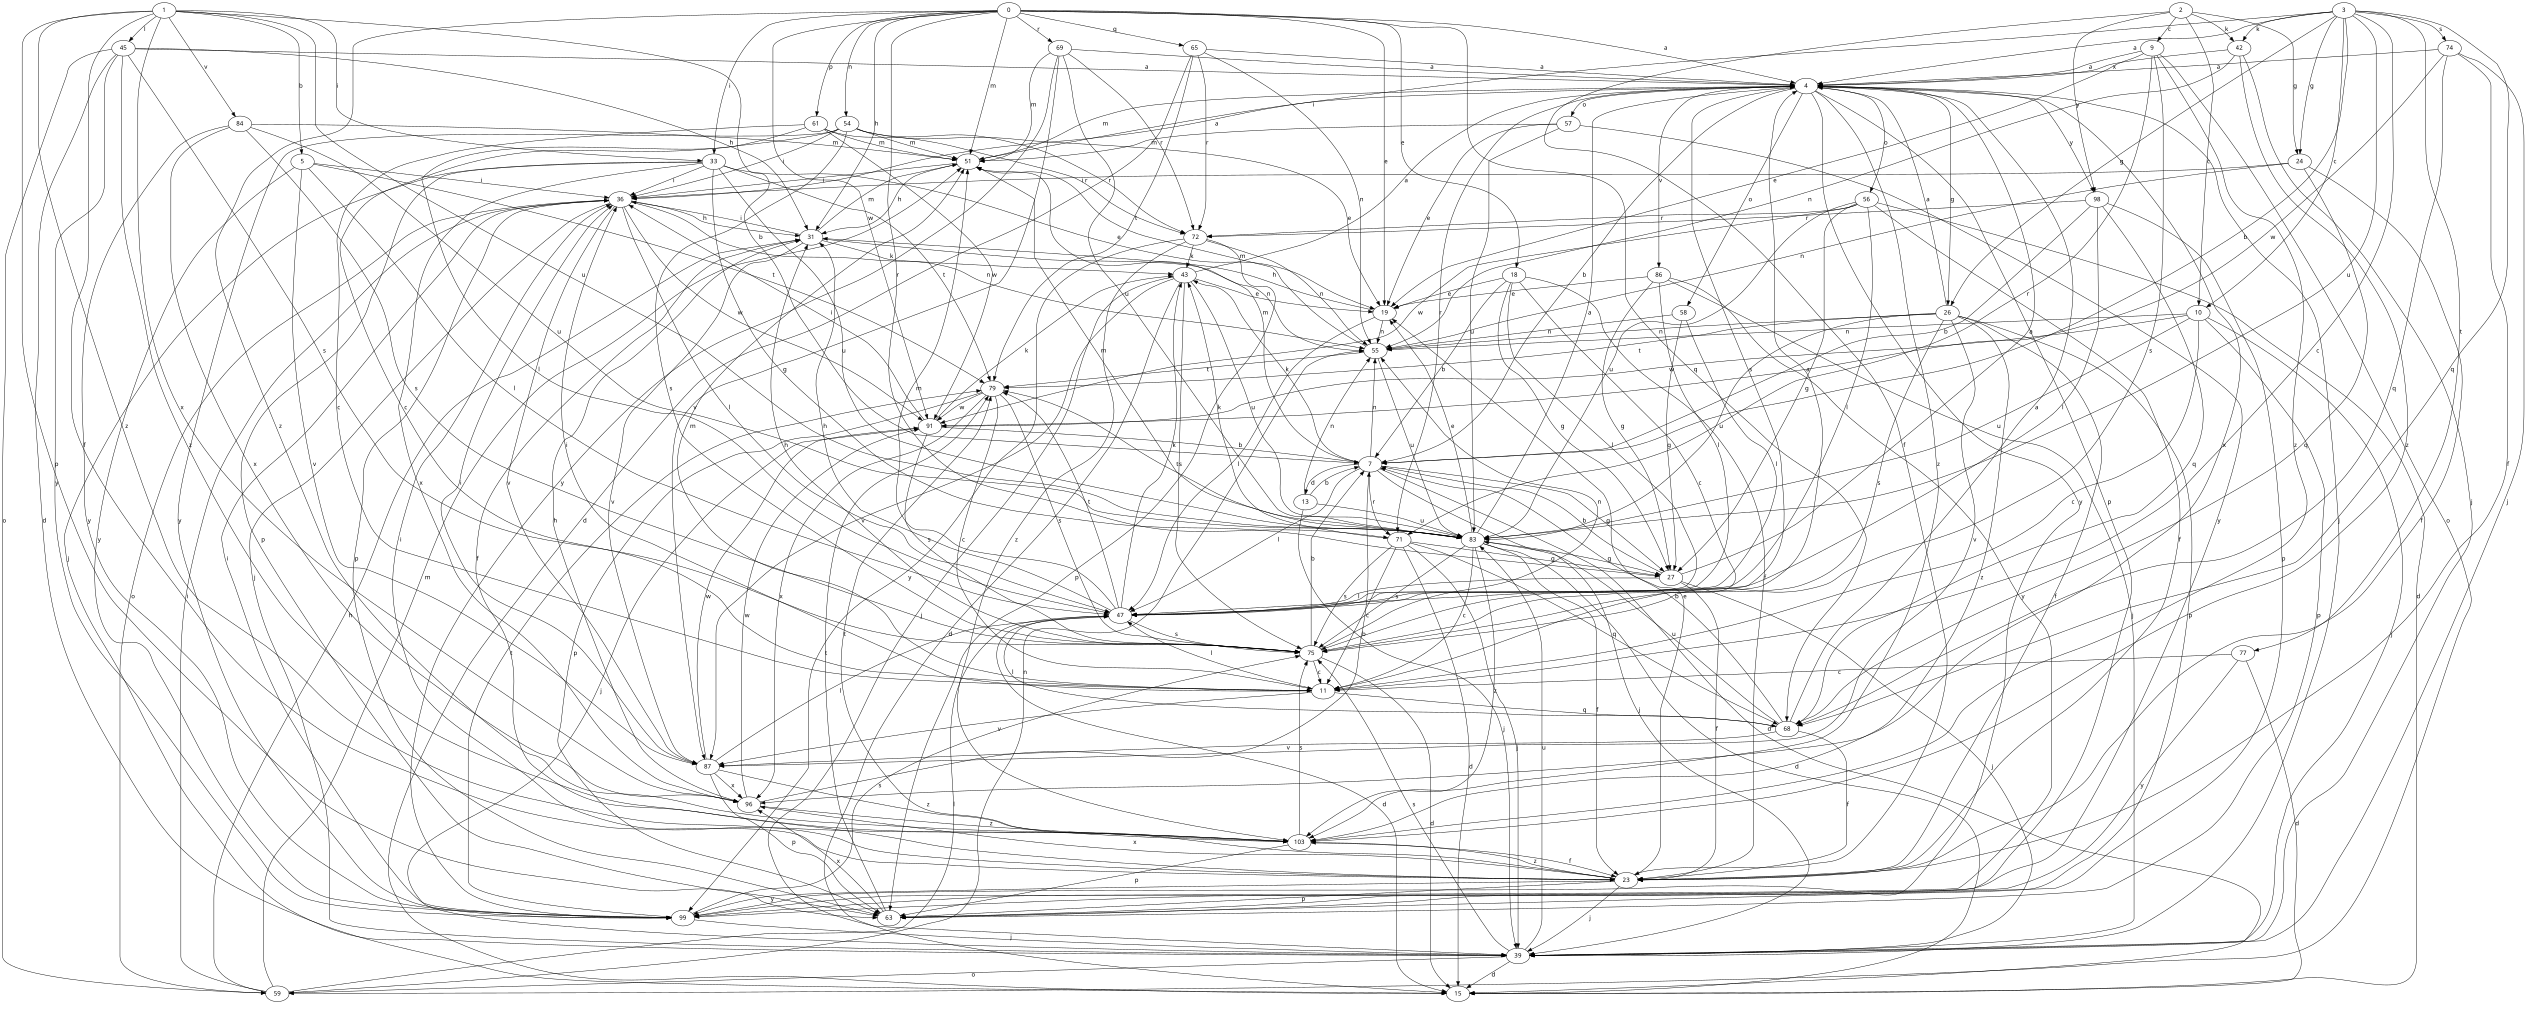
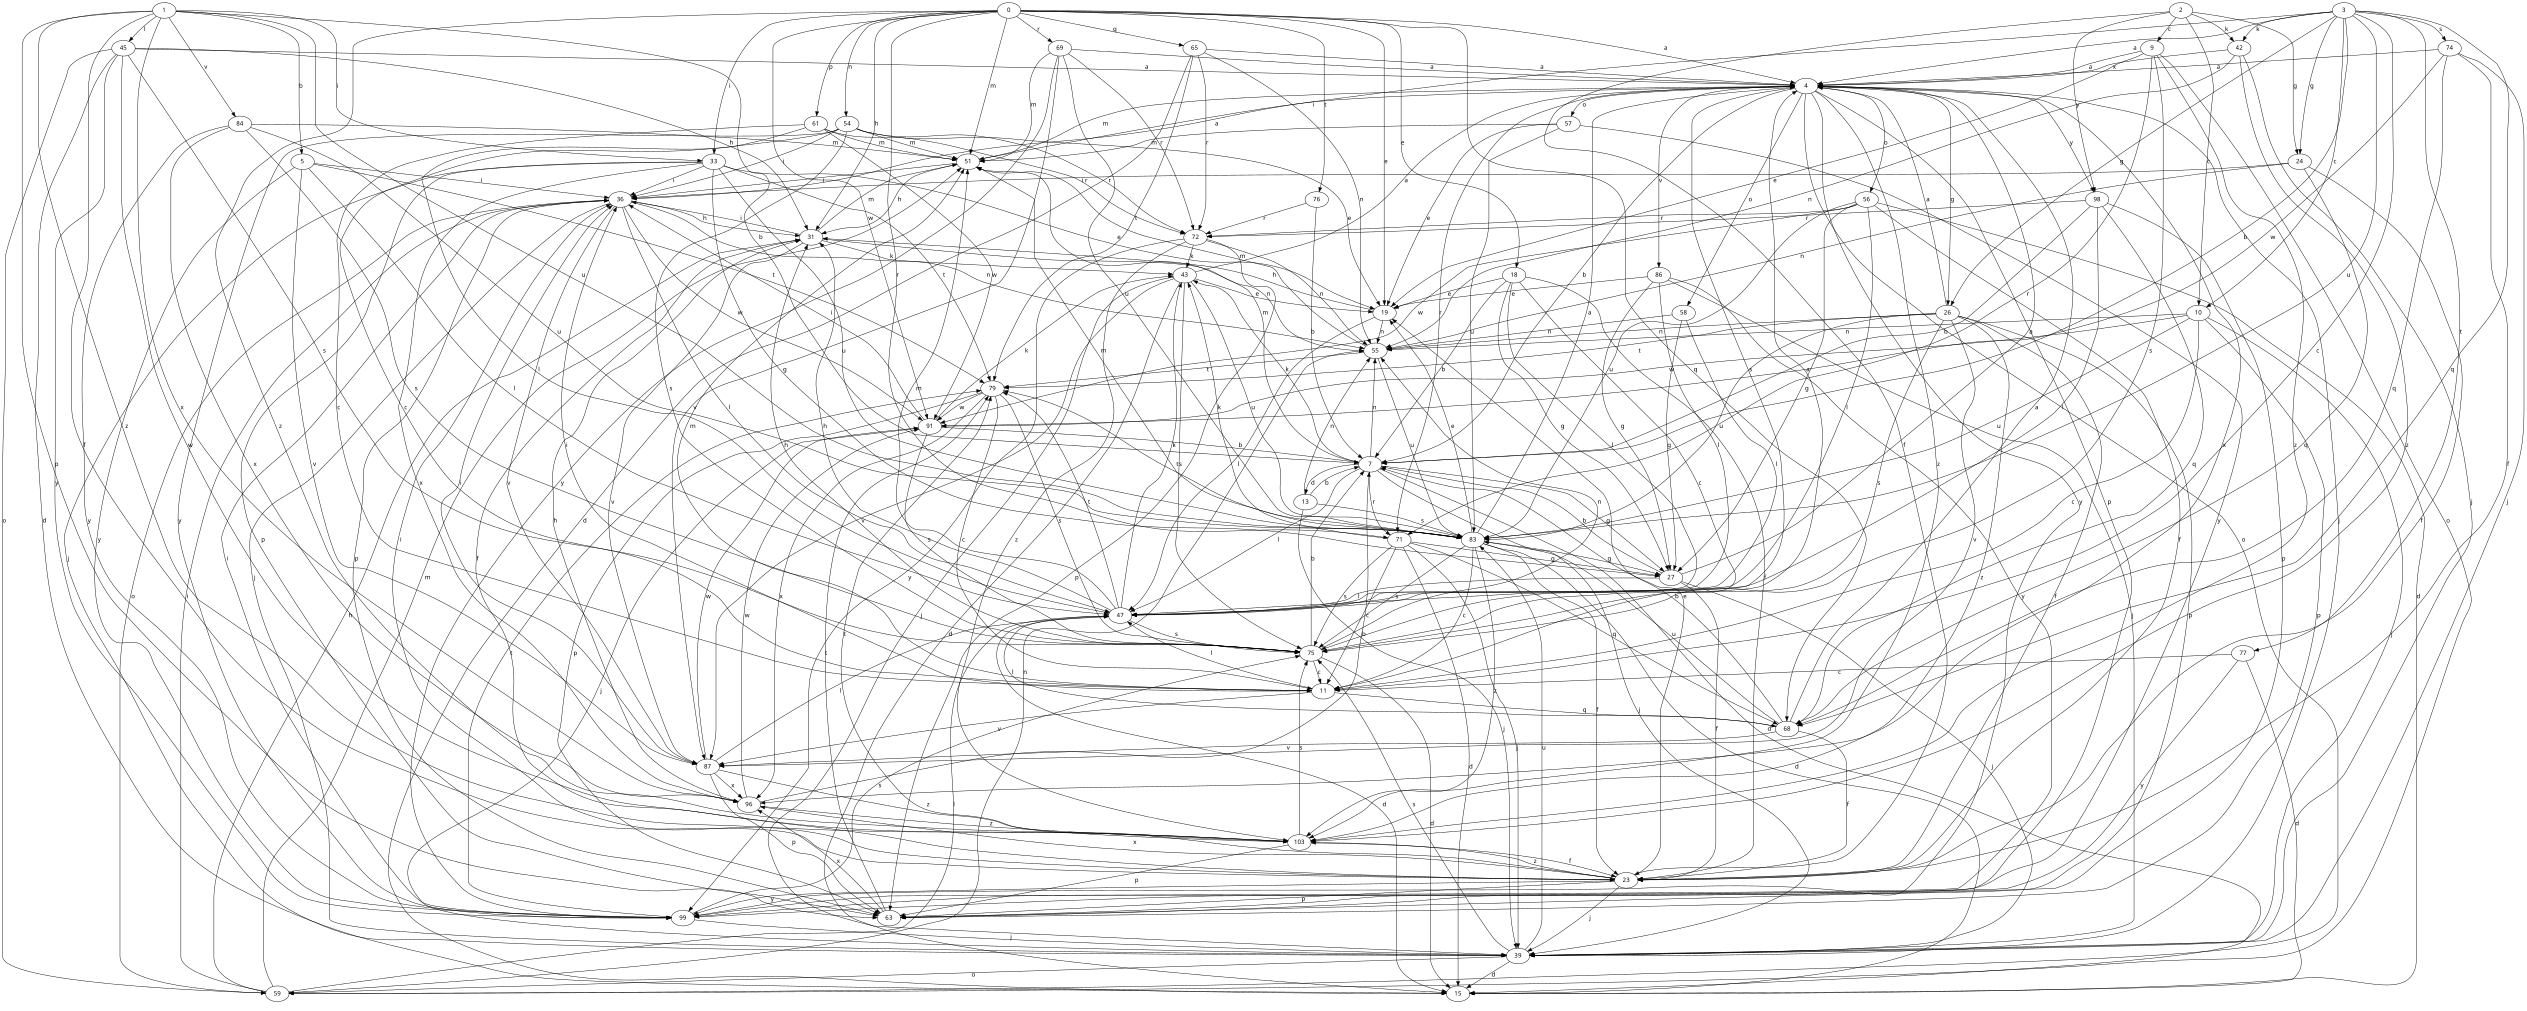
  strict digraph {
    fontname="Noto Sans"
    node [fontname="Noto Sans"]
    edge [fontname="Noto Sans"]
    0
    4
    18
    19
    31
    33
    51
    54
    61
    65
    68
    69
    71
+   76
    91
    103
    7
    63
    96
    98
    26
    39
    56
    57
    58
    59
    75
    86
    99
    23
    11
    47
    27
    55
    36
    87
    43
    83
    79
    72
    15
    1
    5
    45
    84
    13
    2
    9
    10
    24
    42
    3
    74
    77
    0 -> 4 [label=a]
    0 -> 18 [label=e]
    0 -> 19 [label=e]
    0 -> 31 [label=h]
    0 -> 33 [label=i]
    0 -> 51 [label=m]
    0 -> 54 [label=n]
    0 -> 61 [label=p]
    0 -> 65 [label=q]
    0 -> 68 [label=q]
    0 -> 69 [label=r]
    0 -> 71 [label=r]
+   0 -> 76 [label=t]
    0 -> 91 [label=w]
    0 -> 103 [label=z]
    4 -> 51 [label=m]
    4 -> 71 [label=r]
    4 -> 103 [label=z]
    4 -> 7 [label=b]
    4 -> 63 [label=p]
    4 -> 96 [label=x]
    4 -> 98 [label=y]
    4 -> 26 [label=g]
    4 -> 39 [label=j]
    4 -> 56 [label=o]
    4 -> 57 [label=o]
    4 -> 58 [label=o]
+   4 -> 59 [label=o]
    4 -> 75 [label=s]
    4 -> 86 [label=v]
    4 -> 99 [label=y]
    18 -> 19 [label=e]
    18 -> 7 [label=b]
    18 -> 23 [label=f]
    18 -> 11 [label=c]
    18 -> 47 [label=l]
    18 -> 27 [label=g]
    19 -> 31 [label=h]
    19 -> 47 [label=l]
    19 -> 55 [label=n]
    31 -> 51 [label=m]
    31 -> 23 [label=f]
    31 -> 55 [label=n]
    31 -> 36 [label=i]
    31 -> 87 [label=v]
    31 -> 43 [label=k]
    33 -> 19 [label=e]
    33 -> 63 [label=p]
    33 -> 96 [label=x]
    33 -> 39 [label=j]
    33 -> 27 [label=g]
    33 -> 36 [label=i]
    33 -> 83 [label=u]
    33 -> 79 [label=t]
    51 -> 4 [label=a]
    51 -> 31 [label=h]
    51 -> 36 [label=i]
    54 -> 19 [label=e]
    54 -> 51 [label=m]
    54 -> 75 [label=s]
    54 -> 99 [label=y]
    54 -> 11 [label=c]
    54 -> 36 [label=i]
    54 -> 72 [label=r]
    61 -> 51 [label=m]
    61 -> 91 [label=w]
    61 -> 11 [label=c]
    61 -> 47 [label=l]
    61 -> 72 [label=r]
    65 -> 4 [label=a]
    65 -> 55 [label=n]
    65 -> 79 [label=t]
    65 -> 72 [label=r]
    65 -> 15 [label=d]
    68 -> 4 [label=a]
    68 -> 7 [label=b]
    68 -> 23 [label=f]
    68 -> 47 [label=l]
    68 -> 87 [label=v]
    68 -> 83 [label=u]
    69 -> 4 [label=a]
    69 -> 51 [label=m]
    69 -> 99 [label=y]
    69 -> 87 [label=v]
    69 -> 83 [label=u]
    69 -> 72 [label=r]
    71 -> 68 [label=q]
    71 -> 39 [label=j]
    71 -> 75 [label=s]
    71 -> 11 [label=c]
    71 -> 27 [label=g]
    71 -> 43 [label=k]
    71 -> 15 [label=d]
+   76 -> 7 [label=b]
+   76 -> 72 [label=r]
    91 -> 7 [label=b]
    91 -> 39 [label=j]
    91 -> 75 [label=s]
    91 -> 36 [label=i]
    91 -> 43 [label=k]
    103 -> 63 [label=p]
    103 -> 75 [label=s]
    103 -> 23 [label=f]
    7 -> 51 [label=m]
    7 -> 71 [label=r]
    7 -> 39 [label=j]
    7 -> 47 [label=l]
    7 -> 27 [label=g]
    7 -> 55 [label=n]
    7 -> 43 [label=k]
    7 -> 15 [label=d]
    7 -> 13 [label=d]
    63 -> 96 [label=x]
    63 -> 79 [label=t]
    96 -> 31 [label=h]
    96 -> 91 [label=w]
    96 -> 103 [label=z]
    96 -> 7 [label=b]
    98 -> 68 [label=q]
    98 -> 7 [label=b]
    98 -> 63 [label=p]
    98 -> 47 [label=l]
    98 -> 72 [label=r]
    26 -> 4 [label=a]
    26 -> 103 [label=z]
    26 -> 63 [label=p]
    26 -> 75 [label=s]
    26 -> 23 [label=f]
    26 -> 55 [label=n]
    26 -> 87 [label=v]
    26 -> 83 [label=u]
    26 -> 79 [label=t]
    39 -> 59 [label=o]
    39 -> 75 [label=s]
    39 -> 83 [label=u]
    39 -> 15 [label=d]
    56 -> 91 [label=w]
    56 -> 23 [label=f]
    56 -> 47 [label=l]
    56 -> 27 [label=g]
    56 -> 83 [label=u]
    56 -> 72 [label=r]
    56 -> 15 [label=d]
    57 -> 19 [label=e]
    57 -> 51 [label=m]
    57 -> 99 [label=y]
    57 -> 83 [label=u]
    58 -> 47 [label=l]
    58 -> 27 [label=g]
    58 -> 55 [label=n]
    59 -> 31 [label=h]
    59 -> 51 [label=m]
    59 -> 47 [label=l]
    59 -> 55 [label=n]
    59 -> 36 [label=i]
    75 -> 4 [label=a]
    75 -> 31 [label=h]
    75 -> 7 [label=b]
    75 -> 11 [label=c]
    75 -> 55 [label=n]
    75 -> 15 [label=d]
    86 -> 19 [label=e]
    86 -> 39 [label=j]
    86 -> 99 [label=y]
    86 -> 47 [label=l]
    86 -> 27 [label=g]
    99 -> 39 [label=j]
    99 -> 75 [label=s]
    99 -> 36 [label=i]
    99 -> 79 [label=t]
    23 -> 19 [label=e]
    23 -> 103 [label=z]
    23 -> 63 [label=p]
    23 -> 96 [label=x]
    23 -> 39 [label=j]
    23 -> 99 [label=y]
    23 -> 36 [label=i]
    23 -> 79 [label=t]
    11 -> 51 [label=m]
    11 -> 68 [label=q]
    11 -> 47 [label=l]
    11 -> 36 [label=i]
    11 -> 87 [label=v]
    47 -> 31 [label=h]
    47 -> 51 [label=m]
    47 -> 75 [label=s]
    47 -> 43 [label=k]
    47 -> 79 [label=t]
    47 -> 15 [label=d]
    27 -> 4 [label=a]
    27 -> 7 [label=b]
    27 -> 39 [label=j]
    27 -> 23 [label=f]
    27 -> 47 [label=l]
    55 -> 51 [label=m]
    55 -> 83 [label=u]
    55 -> 79 [label=t]
    36 -> 31 [label=h]
    36 -> 91 [label=w]
    36 -> 63 [label=p]
    36 -> 39 [label=j]
    36 -> 59 [label=o]
    36 -> 47 [label=l]
    36 -> 55 [label=n]
    36 -> 87 [label=v]
    87 -> 91 [label=w]
    87 -> 103 [label=z]
    87 -> 63 [label=p]
    87 -> 96 [label=x]
    87 -> 47 [label=l]
    87 -> 36 [label=i]
    43 -> 4 [label=a]
    43 -> 19 [label=e]
    43 -> 39 [label=j]
    43 -> 75 [label=s]
    43 -> 87 [label=v]
    43 -> 83 [label=u]
    43 -> 15 [label=d]
    83 -> 4 [label=a]
    83 -> 19 [label=e]
    83 -> 51 [label=m]
    83 -> 103 [label=z]
    83 -> 75 [label=s]
    83 -> 23 [label=f]
    83 -> 11 [label=c]
    83 -> 27 [label=g]
    83 -> 79 [label=t]
    83 -> 15 [label=d]
    79 -> 91 [label=w]
    79 -> 63 [label=p]
    79 -> 96 [label=x]
    79 -> 75 [label=s]
    79 -> 11 [label=c]
    72 -> 103 [label=z]
    72 -> 63 [label=p]
    72 -> 99 [label=y]
    72 -> 55 [label=n]
    72 -> 43 [label=k]
    1 -> 33 [label=i]
    1 -> 103 [label=z]
    1 -> 7 [label=b]
    1 -> 63 [label=p]
    1 -> 96 [label=x]
    1 -> 23 [label=f]
    1 -> 83 [label=u]
    1 -> 5 [label=b]
    1 -> 45 [label=l]
    1 -> 84 [label=v]
    5 -> 99 [label=y]
    5 -> 47 [label=l]
    5 -> 36 [label=i]
    5 -> 87 [label=v]
    5 -> 79 [label=t]
    45 -> 4 [label=a]
    45 -> 31 [label=h]
-   45 -> 103 [label=z]
+   45 -> 103 [label=w]
    45 -> 59 [label=o]
    45 -> 75 [label=s]
    45 -> 99 [label=y]
    45 -> 15 [label=d]
    84 -> 51 [label=m]
    84 -> 96 [label=x]
    84 -> 75 [label=s]
    84 -> 99 [label=y]
    84 -> 83 [label=u]
    13 -> 7 [label=b]
    13 -> 39 [label=j]
    13 -> 55 [label=n]
-   13 -> 83 [label=u]
+   13 -> 83 [label=s]
    2 -> 98 [label=y]
    2 -> 23 [label=f]
    2 -> 9 [label=c]
    2 -> 10 [label=c]
    2 -> 24 [label=g]
    2 -> 42 [label=k]
    9 -> 4 [label=a]
    9 -> 19 [label=e]
    9 -> 71 [label=r]
    9 -> 103 [label=z]
    9 -> 59 [label=o]
    9 -> 75 [label=s]
    10 -> 91 [label=w]
    10 -> 63 [label=p]
    10 -> 39 [label=j]
    10 -> 11 [label=c]
    10 -> 55 [label=n]
    10 -> 83 [label=u]
    24 -> 68 [label=q]
    24 -> 23 [label=f]
    24 -> 55 [label=n]
    24 -> 36 [label=i]
    42 -> 4 [label=x]
    42 -> 103 [label=z]
    42 -> 39 [label=j]
    42 -> 55 [label=n]
    3 -> 4 [label=a]
    3 -> 68 [label=q]
    3 -> 7 [label=b]
    3 -> 26 [label=g]
    3 -> 11 [label=c]
    3 -> 36 [label=i]
    3 -> 83 [label=u]
    3 -> 10 [label=c]
    3 -> 24 [label=g]
    3 -> 42 [label=k]
    3 -> 74 [label=s]
    3 -> 77 [label=t]
    74 -> 4 [label=a]
    74 -> 68 [label=q]
    74 -> 91 [label=w]
    74 -> 39 [label=j]
    74 -> 23 [label=f]
    77 -> 99 [label=y]
    77 -> 11 [label=c]
    77 -> 15 [label=d]
  }
